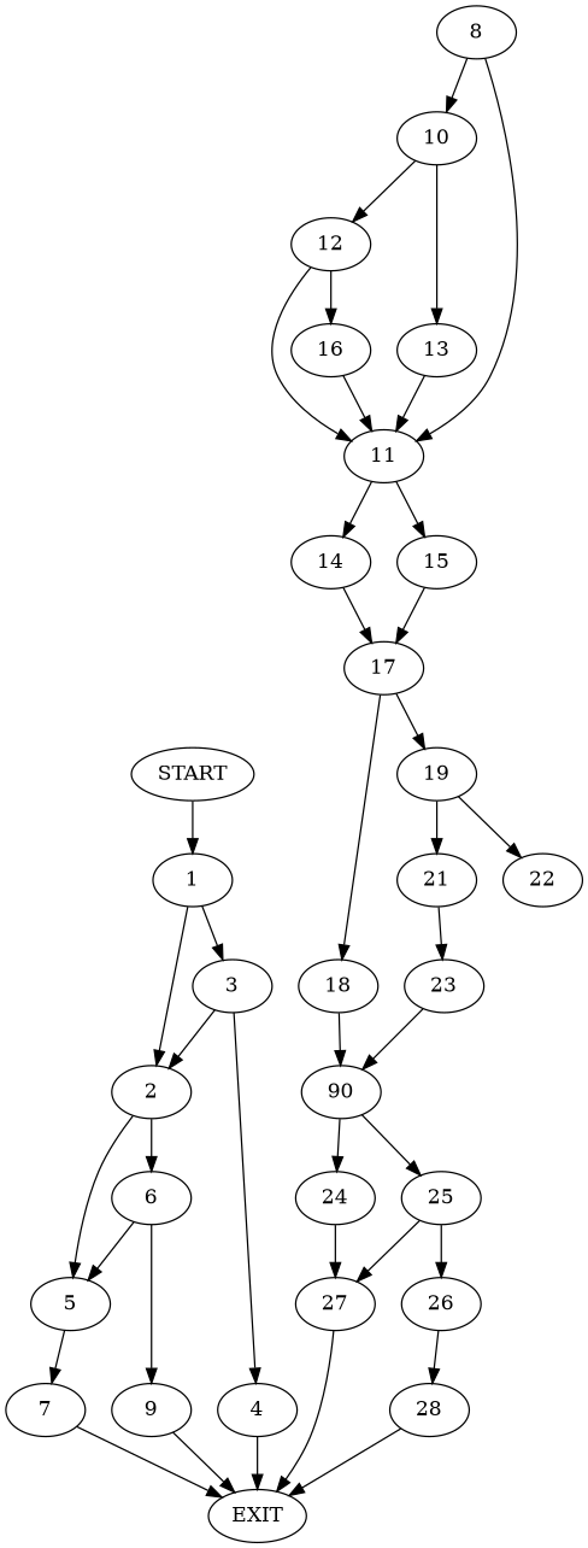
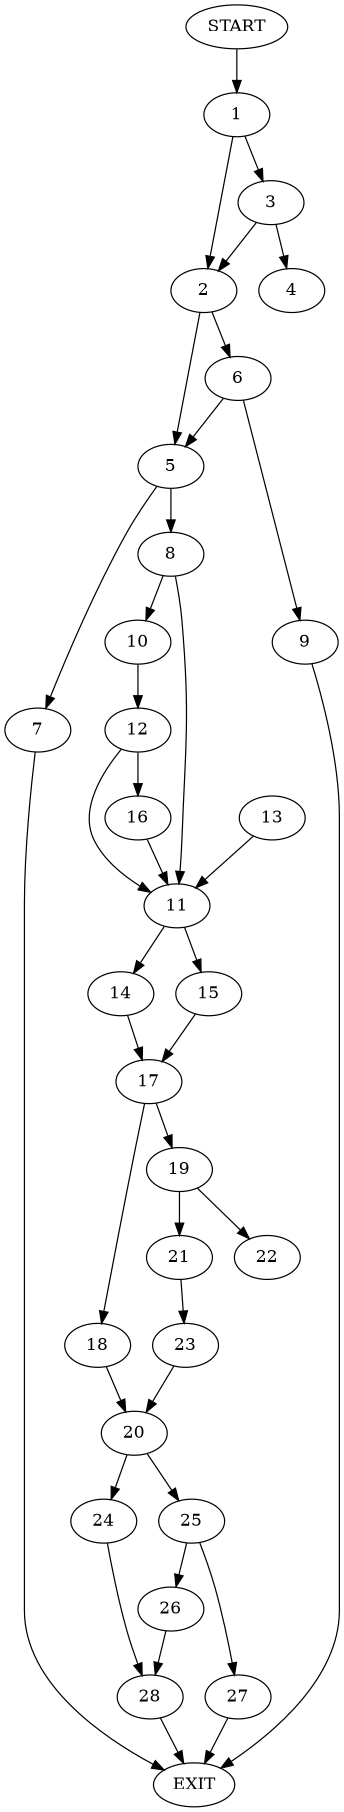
  digraph {
    n1 [label=START]
    1
    2
    3
    n5 [label=EXIT]
    5
    6
    4
    7
    8
    9
    10
    11
    12
    13
    14
    15
    16
    17
    18
    19
-   20 [label=90]
+   20
    21
    22
    24
    25
    23
    28
    26
    27
    n1 -> 1
    1 -> 2
    1 -> 3
    2 -> 5
    2 -> 6
    3 -> 2
    3 -> 4
    5 -> 7
+   5 -> 8
    6 -> 5
    6 -> 9
-   4 -> n5
    7 -> n5
    8 -> 10
    8 -> 11
    9 -> n5
    10 -> 12
-   10 -> 13
    11 -> 14
    11 -> 15
    12 -> 11
    12 -> 16
    13 -> 11
    14 -> 17
    15 -> 17
    16 -> 11
    17 -> 18
    17 -> 19
    18 -> 20
    19 -> 21
    19 -> 22
    20 -> 24
    20 -> 25
    21 -> 23
-   24 -> 27
+   24 -> 28
    25 -> 26
    25 -> 27
    23 -> 20
    28 -> n5
    26 -> 28
    27 -> n5
  }
